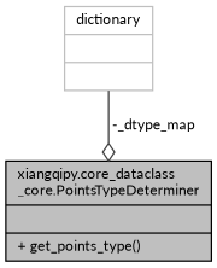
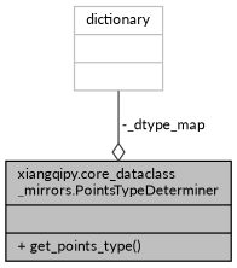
  digraph {
    fontname=Lato
    node [fontname=Lato fontsize=10 shape=record style=filled]
-   n1 [color=black fillcolor=grey75 fontcolor=black height=0.2 label="{xiangqipy.core_dataclass\l_core.PointsTypeDeterminer\n||+ get_points_type()\l}" width=0.4]
+   n1 [color=black fillcolor=grey75 fontcolor=black height=0.2 label="{xiangqipy.core_dataclass\l_mirrors.PointsTypeDeterminer\n||+ get_points_type()\l}" width=0.4]
    n2 [color=grey75 fillcolor=white height=0.2 label="{dictionary\n||}" width=0.4]
    n2 -> n1 [arrowhead=odiamond color=grey25 fontname=Lato fontsize=10 label=" -_dtype_map" labelfontname=Helvetica labelfontsize=10 style=solid]
  }
